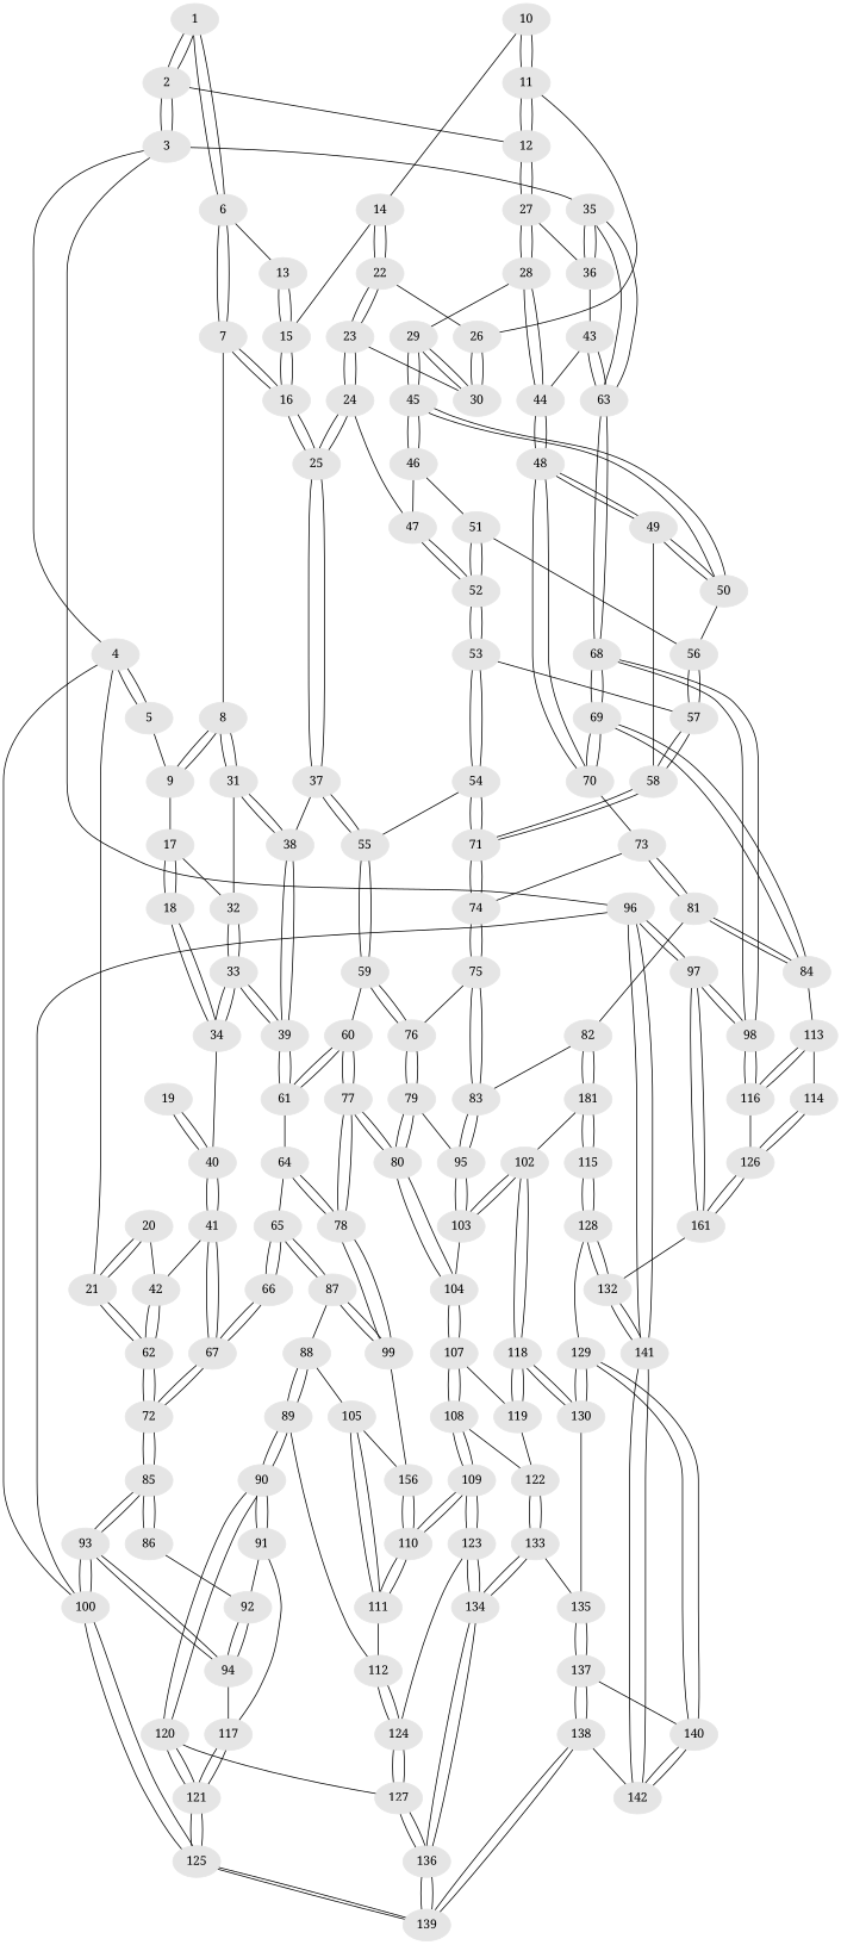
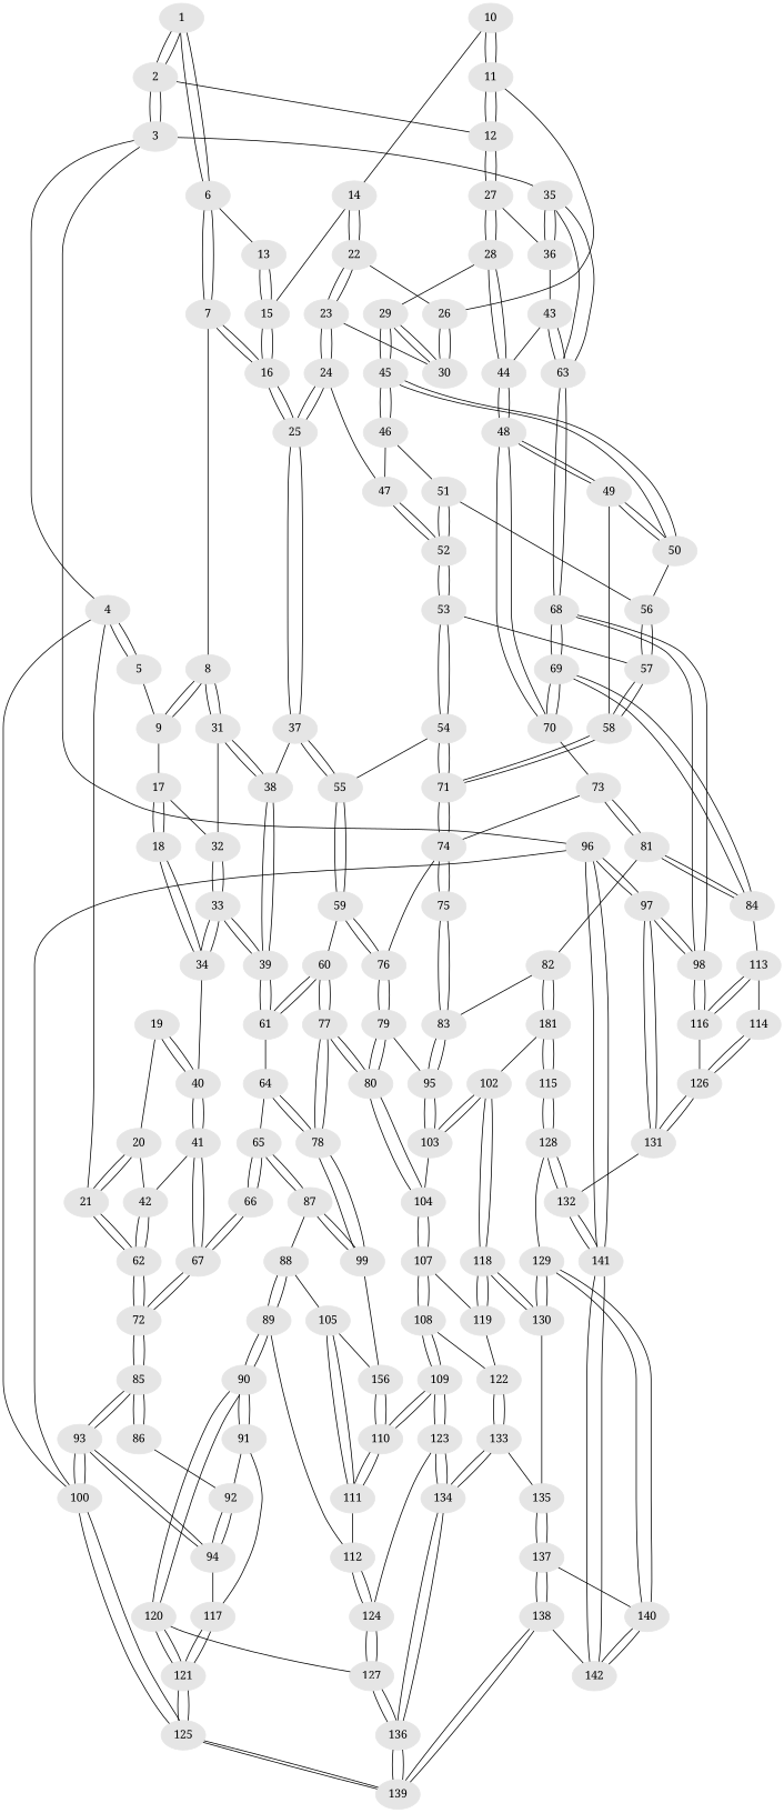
  graph {
    fontname="Noto Serif"
    node [color=gray90 fontname="Noto Serif" style=filled]
    edge [fontname="Noto Serif"]
    1
    2
    6
    3
    12
    7
    13
    4
    35
    96
    27
    5
    21
    100
    36
    63
    97
    141
    9
    62
    125
    17
    8
    16
    15
    31
    25
    32
    38
    18
    10
    11
    14
    26
    22
    30
    28
    23
    37
    34
    33
    19
    20
    40
    42
    41
    72
    24
    47
    52
    55
    29
    44
    43
    45
    48
    46
    50
    39
    61
    68
    59
    64
    67
    49
    70
    51
    56
    53
    58
    73
    71
    57
    54
    74
    60
    76
    77
    79
    78
    80
    65
    85
    69
    98
    66
    87
    99
    88
    84
    116
    113
    81
    75
    86
    93
    82
    83
    95
    104
    n101 [label=156]
    103
    107
    n104 [label=181]
    102
    115
    114
    92
    94
    89
    105
    90
    112
    111
    91
    120
    124
    117
    121
    127
-   131 [label=161]
+   131
    142
    132
    126
    110
    139
    118
    128
    119
    130
    108
    109
    122
    123
    133
    134
    129
    135
    136
    140
    137
    138
    1 -- 2
    1 -- 2
    1 -- 6
    1 -- 6
    2 -- 3
    2 -- 3
    2 -- 12
    6 -- 7
    6 -- 7
    6 -- 13
    3 -- 4
    3 -- 35
    3 -- 96
    12 -- 27
    12 -- 27
    7 -- 8
    7 -- 16
    7 -- 16
    13 -- 15
    13 -- 15
    4 -- 5
    4 -- 5
    4 -- 21
    4 -- 100
    35 -- 36
    35 -- 36
    35 -- 63
    35 -- 63
    96 -- 100
    96 -- 97
    96 -- 97
    96 -- 141
    96 -- 141
    27 -- 36
    27 -- 28
    27 -- 28
    5 -- 9
    21 -- 62
    21 -- 62
    100 -- 125
    100 -- 125
    36 -- 43
    63 -- 68
    63 -- 68
    97 -- 98
    97 -- 98
    97 -- 131
    97 -- 131
    141 -- 142
    141 -- 142
    9 -- 17
    62 -- 72
    62 -- 72
    125 -- 139
    125 -- 139
    17 -- 32
    17 -- 18
    17 -- 18
    8 -- 9
    8 -- 9
    8 -- 31
    8 -- 31
    16 -- 25
    16 -- 25
    15 -- 16
    15 -- 16
    31 -- 32
    31 -- 38
    31 -- 38
    25 -- 37
    25 -- 37
    32 -- 33
    32 -- 33
    38 -- 39
    38 -- 39
    18 -- 34
    18 -- 34
    10 -- 11
    10 -- 11
    10 -- 14
    11 -- 12
    11 -- 12
    11 -- 26
    14 -- 15
    14 -- 22
    14 -- 22
    26 -- 30
    26 -- 30
    22 -- 26
    22 -- 23
    22 -- 23
    28 -- 29
    28 -- 44
    28 -- 44
    23 -- 30
    23 -- 24
    23 -- 24
    37 -- 38
    37 -- 55
    37 -- 55
    34 -- 40
    33 -- 34
    33 -- 34
    33 -- 39
    33 -- 39
+   19 -- 20
    19 -- 40
    19 -- 40
    20 -- 21
    20 -- 21
    20 -- 42
    40 -- 41
    40 -- 41
    42 -- 62
    42 -- 62
    41 -- 42
    41 -- 67
    41 -- 67
    72 -- 85
    72 -- 85
    24 -- 25
    24 -- 25
    24 -- 47
    47 -- 52
    47 -- 52
    52 -- 53
    52 -- 53
    55 -- 59
    55 -- 59
    29 -- 30
    29 -- 30
    29 -- 45
    29 -- 45
    44 -- 48
    44 -- 48
    43 -- 63
    43 -- 63
    43 -- 44
    45 -- 46
    45 -- 46
    45 -- 50
    45 -- 50
    48 -- 49
    48 -- 49
    48 -- 70
    48 -- 70
    46 -- 47
    46 -- 51
    50 -- 56
    39 -- 61
    39 -- 61
    61 -- 64
    68 -- 69
    68 -- 69
    68 -- 98
    68 -- 98
    59 -- 60
    59 -- 76
    59 -- 76
    64 -- 78
    64 -- 78
    64 -- 65
    67 -- 72
    67 -- 72
    49 -- 50
    49 -- 50
    49 -- 58
    70 -- 73
    51 -- 52
    51 -- 52
    51 -- 56
    56 -- 57
    56 -- 57
    53 -- 57
    53 -- 54
    53 -- 54
    58 -- 71
    58 -- 71
    73 -- 74
    73 -- 81
    73 -- 81
    71 -- 74
    71 -- 74
    57 -- 58
    57 -- 58
    54 -- 55
    54 -- 71
    54 -- 71
    74 -- 75
    74 -- 75
    60 -- 61
    60 -- 61
    60 -- 77
    60 -- 77
    76 -- 79
    76 -- 79
    77 -- 78
    77 -- 78
    77 -- 80
    77 -- 80
    79 -- 80
    79 -- 80
    79 -- 95
    78 -- 99
    78 -- 99
    80 -- 104
    80 -- 104
    65 -- 66
    65 -- 66
    65 -- 87
    65 -- 87
    85 -- 86
    85 -- 86
    85 -- 93
    85 -- 93
    69 -- 70
    69 -- 70
    69 -- 84
    69 -- 84
    98 -- 116
    98 -- 116
    66 -- 67
    66 -- 67
    87 -- 99
    87 -- 99
    87 -- 88
    99 -- n101
    88 -- 89
    88 -- 89
    88 -- 105
    84 -- 113
    116 -- 126
    113 -- 116
    113 -- 116
    113 -- 114
    81 -- 84
    81 -- 84
    81 -- 82
-   75 -- 76
+   74 -- 76
    75 -- 83
    75 -- 83
    86 -- 92
    93 -- 100
    93 -- 100
    93 -- 94
    93 -- 94
    82 -- 83
    82 -- n104
    82 -- n104
    83 -- 95
    83 -- 95
    95 -- 103
    95 -- 103
    104 -- 107
    104 -- 107
    n101 -- 110
    n101 -- 110
    103 -- 104
    107 -- 119
    107 -- 108
    107 -- 108
    n104 -- 102
    n104 -- 115
    n104 -- 115
    102 -- 103
    102 -- 103
    102 -- 118
    102 -- 118
    115 -- 128
    115 -- 128
    114 -- 126
    114 -- 126
    92 -- 94
    92 -- 94
    94 -- 117
    89 -- 90
    89 -- 90
    89 -- 112
    105 -- n101
    105 -- 111
    105 -- 111
    90 -- 91
    90 -- 91
    90 -- 120
    90 -- 120
    112 -- 124
    112 -- 124
    111 -- 112
    91 -- 92
    91 -- 117
    120 -- 121
    120 -- 121
    120 -- 127
    124 -- 127
    124 -- 127
    117 -- 121
    117 -- 121
    121 -- 125
    121 -- 125
    127 -- 136
    127 -- 136
    131 -- 132
    132 -- 141
    132 -- 141
    126 -- 131
    126 -- 131
    110 -- 111
    110 -- 111
    118 -- 119
    118 -- 119
    118 -- 130
    118 -- 130
    128 -- 132
    128 -- 132
    128 -- 129
    119 -- 122
    130 -- 135
    108 -- 109
    108 -- 109
    108 -- 122
    109 -- 110
    109 -- 110
    109 -- 123
    109 -- 123
    122 -- 133
    122 -- 133
    123 -- 124
    123 -- 134
    123 -- 134
    133 -- 134
    133 -- 134
    133 -- 135
    134 -- 136
    134 -- 136
    129 -- 130
    129 -- 130
    129 -- 140
    129 -- 140
    135 -- 137
    135 -- 137
    136 -- 139
    136 -- 139
    140 -- 142
    140 -- 142
    137 -- 140
    137 -- 138
    137 -- 138
    138 -- 142
    138 -- 139
    138 -- 139
  }
